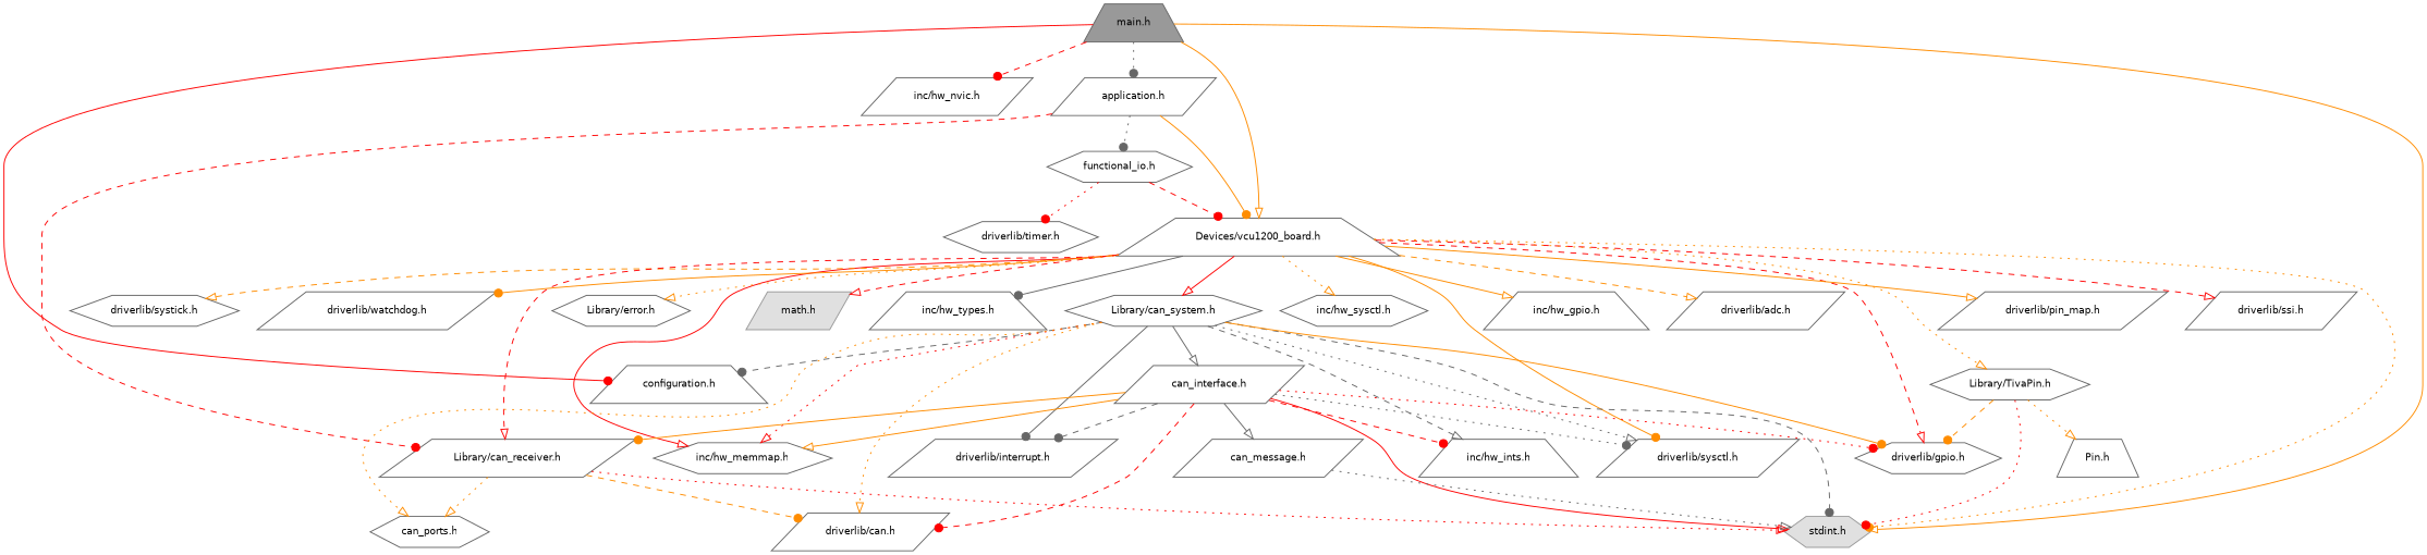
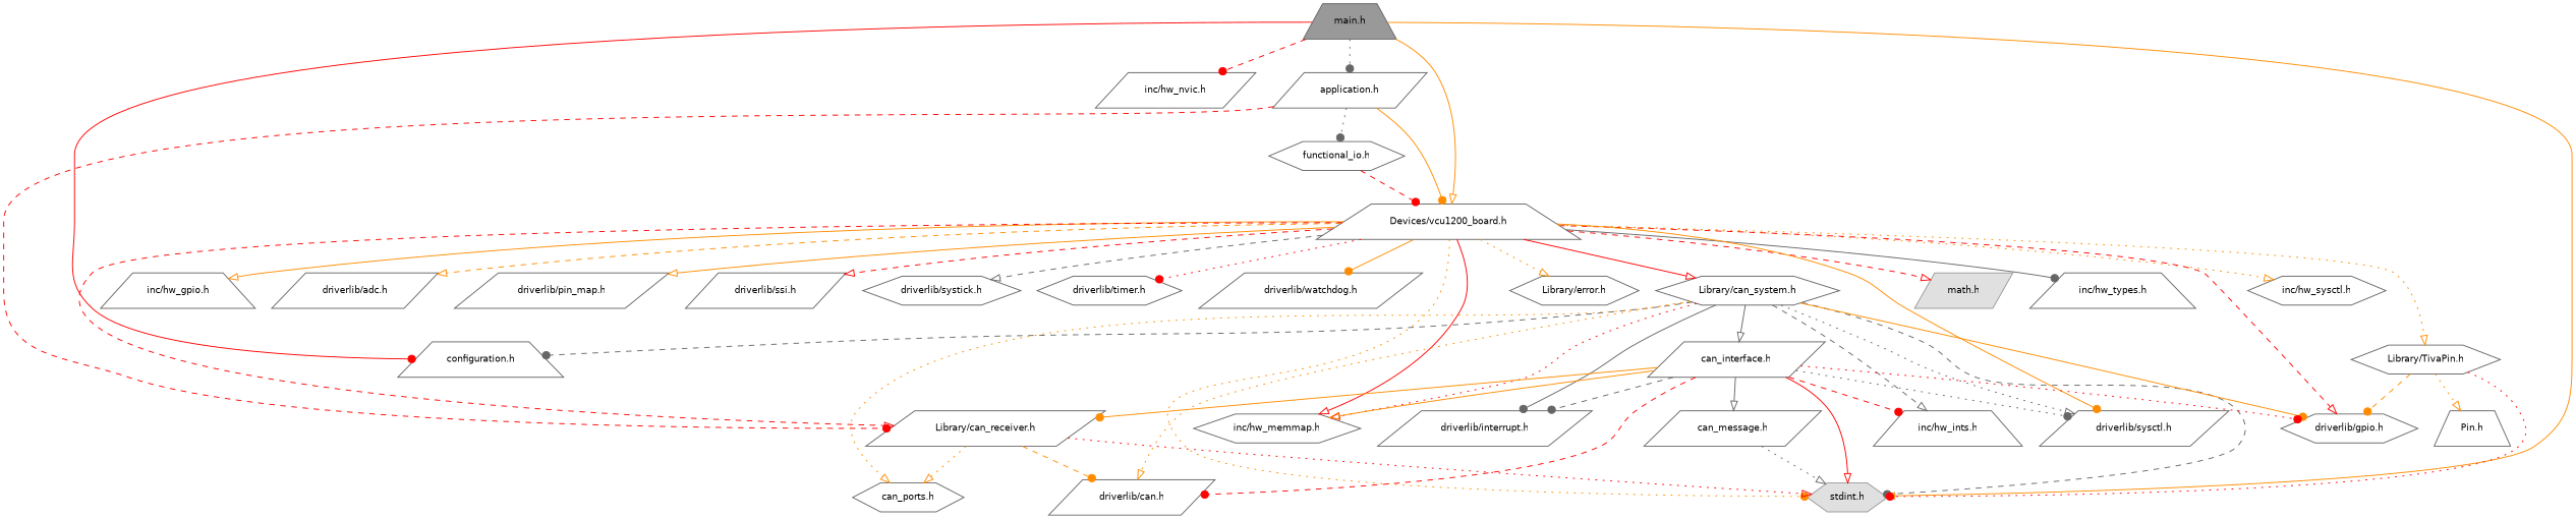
  digraph {
    node [color=grey40 fillcolor=white fontname=Helvetica fontsize=10 shape=parallelogram style=filled]
    edge [arrowhead=onormal color=darkorange fontname=Helvetica fontsize=10 labelfontname=Helvetica labelfontsize=10 style=solid]
    n1 [color=gray40 fillcolor=grey60 fontcolor=black height=0.2 label="main.h" shape=trapezium width=0.4]
    n2 [color=grey60 fillcolor="#E0E0E0" height=0.2 label="stdint.h" shape=hexagon width=0.4]
    n3 [height=0.2 label="inc/hw_nvic.h" width=0.4]
    n4 [height=0.2 label="Devices/vcu1200_board.h" shape=trapezium width=0.4]
    n5 [height=0.2 label="configuration.h" shape=trapezium width=0.4]
    n6 [height=0.2 label="application.h" width=0.4]
    n7 [color=grey60 fillcolor="#E0E0E0" height=0.2 label="math.h" width=0.4]
    n8 [height=0.2 label="inc/hw_types.h" shape=trapezium width=0.4]
    n9 [height=0.2 label="inc/hw_sysctl.h" shape=hexagon width=0.4]
    n10 [height=0.2 label="inc/hw_memmap.h" shape=hexagon width=0.4]
    n11 [height=0.2 label="inc/hw_gpio.h" shape=trapezium width=0.4]
    n12 [height=0.2 label="driverlib/adc.h" width=0.4]
    n13 [height=0.2 label="driverlib/gpio.h" shape=hexagon width=0.4]
    n14 [height=0.2 label="driverlib/pin_map.h" width=0.4]
    n15 [height=0.2 label="driverlib/ssi.h" width=0.4]
    n16 [height=0.2 label="driverlib/sysctl.h" width=0.4]
    n17 [height=0.2 label="driverlib/systick.h" shape=hexagon width=0.4]
    n18 [height=0.2 label="driverlib/timer.h" shape=hexagon width=0.4]
    n19 [height=0.2 label="driverlib/watchdog.h" width=0.4]
    n20 [height=0.2 label="Library/can_receiver.h" width=0.4]
    n21 [height=0.2 label="Library/can_system.h" shape=hexagon width=0.4]
    n22 [height=0.2 label="Library/error.h" shape=hexagon width=0.4]
    n23 [height=0.2 label="Library/TivaPin.h" shape=hexagon width=0.4]
    n24 [height=0.2 label="functional_io.h" shape=hexagon width=0.4]
    n25 [height=0.2 label="driverlib/can.h" width=0.4]
    n26 [height=0.2 label="can_ports.h" shape=hexagon width=0.4]
    n27 [height=0.2 label="inc/hw_ints.h" shape=trapezium width=0.4]
    n28 [height=0.2 label="driverlib/interrupt.h" width=0.4]
    n29 [height=0.2 label="can_interface.h" width=0.4]
    n30 [height=0.2 label="Pin.h" shape=trapezium width=0.4]
    n31 [height=0.2 label="can_message.h" width=0.4]
    n1 -> n2
    n1 -> n3 [arrowhead=dot color=red style=dashed]
    n1 -> n4
    n1 -> n5 [arrowhead=dot color=red]
    n1 -> n6 [arrowhead=dot color=gray40 style=dotted]
    n4 -> n2 [arrowhead=dot style=dotted]
    n4 -> n7 [color=red style=dashed]
    n4 -> n8 [arrowhead=dot color=gray40]
    n4 -> n9 [style=dotted]
    n4 -> n10 [color=red]
    n4 -> n11
    n4 -> n12 [style=dashed]
    n4 -> n13 [color=red style=dashed]
    n4 -> n14
    n4 -> n15 [color=red style=dashed]
    n4 -> n16 [arrowhead=dot]
-   n4 -> n17 [style=dashed]
-   n24 -> n18 [arrowhead=dot color=red style=dotted]
+   n4 -> n17 [color=gray40 style=dashed]
+   n4 -> n18 [arrowhead=dot color=red style=dotted]
    n4 -> n19 [arrowhead=dot]
    n4 -> n20 [color=red style=dashed]
    n4 -> n21 [color=red]
    n4 -> n22 [style=dotted]
    n4 -> n23 [style=dotted]
    n6 -> n4 [arrowhead=dot]
    n6 -> n20 [arrowhead=dot color=red style=dashed]
    n6 -> n24 [arrowhead=dot color=gray40 style=dotted]
    n20 -> n2 [color=red style=dotted]
    n20 -> n25 [arrowhead=dot style=dashed]
    n20 -> n26 [style=dotted]
    n21 -> n2 [arrowhead=dot color=gray40 style=dashed]
    n21 -> n5 [arrowhead=dot color=gray40 style=dashed]
    n21 -> n10 [color=red style=dotted]
    n21 -> n13 [arrowhead=dot]
    n21 -> n16 [color=gray40 style=dotted]
    n21 -> n25 [style=dotted]
    n21 -> n26 [style=dotted]
    n21 -> n27 [color=gray40 style=dashed]
    n21 -> n28 [arrowhead=dot color=gray40]
    n21 -> n29 [color=gray40]
    n23 -> n2 [arrowhead=dot color=red style=dotted]
    n23 -> n13 [arrowhead=dot style=dashed]
    n23 -> n30 [style=dotted]
    n24 -> n4 [arrowhead=dot color=red style=dashed]
    n29 -> n2 [color=red]
    n29 -> n10
    n29 -> n13 [arrowhead=dot color=red style=dotted]
    n29 -> n16 [arrowhead=dot color=gray40 style=dotted]
    n29 -> n20 [arrowhead=dot]
    n29 -> n25 [arrowhead=dot color=red style=dashed]
    n29 -> n27 [arrowhead=dot color=red style=dashed]
    n29 -> n28 [arrowhead=dot color=gray40 style=dashed]
    n29 -> n31 [color=gray40]
    n31 -> n2 [color=gray40 style=dotted]
  }
